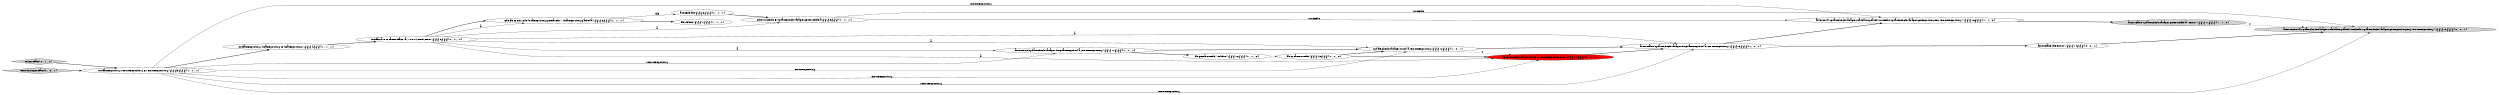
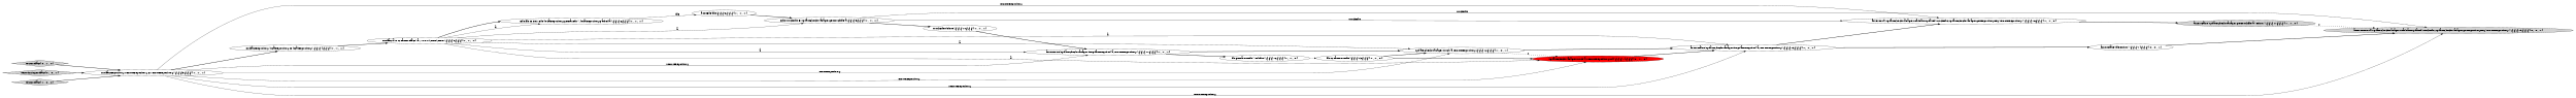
  digraph {
    rankdir=LR
    node [fillcolor=white shape=ellipse style=filled]
    edge [style=bold]
    n1 [label="ArtifactRepository localRepository = localRepository()@@@4@@@['1', '1', '1']"]
    n2 [label="Artifact a = createArtifact(\"a\",\"0.0.1-SNAPSHOT\")@@@5@@@['1', '1', '1']"]
    n3 [label="assertTrue(updateCheckManager.isUpdateRequired(a,remoteRepository))@@@11@@@['1', '1', '1']"]
    n4 [label="updateCheckManager.touch(a,remoteRepository)@@@12@@@['1', '0', '1']"]
    n5 [label="assertFalse(updateCheckManager.isUpdateRequired(a,remoteRepository))@@@13@@@['1', '1', '1']"]
    n6 [fillcolor=red label="updateCheckManager.touch(a,remoteRepository,null)@@@14@@@['0', '1', '0']"]
    n7 [label="File touchFile = updateCheckManager.getTouchfile(a)@@@9@@@['1', '1', '1']"]
    n8 [label="File file = new File(localRepository.getBasedir(),localRepository.pathOf(a))@@@6@@@['1', '1', '1']"]
    n9 [label="file.getParentFile().mkdirs()@@@12@@@['1', '1', '0']"]
    n10 [label="file.createNewFile()@@@13@@@['1', '1', '0']"]
    n11 [label="assertFalse(file.exists())@@@14@@@['0', '0', '1']"]
    n12 [label="assertNull(updateCheckManager.readLastUpdated(touchFile,updateCheckManager.getRepositoryKey(remoteRepository)))@@@16@@@['1', '1', '0']"]
    n13 [fillcolor=lightgray label="assertNotNull(updateCheckManager.readLastUpdated(touchFile,updateCheckManager.getRepositoryKey(remoteRepository)))@@@15@@@['0', '0', '1']"]
    n14 [fillcolor=lightgray label="assertFalse(updateCheckManager.getTouchfile(a).exists())@@@17@@@['1', '1', '0']"]
    n15 [label="ArtifactRepository remoteRepository = remoteRepository()@@@3@@@['1', '1', '1']"]
+   n16 [label="touchFile.delete()@@@10@@@['1', '1', '1']"]
    n17 [label="a.setFile(file)@@@8@@@['1', '1', '1']"]
-   n18 [label="file.delete()@@@7@@@['1', '1', '1']"]
    n19 [fillcolor=lightgray label="testArtifact['0', '1', '0']" shape=diamond]
    n20 [fillcolor=lightgray label="testMissingArtifact['0', '0', '1']" shape=diamond]
+   n21 [fillcolor=lightgray label="testArtifact['1', '0', '0']" shape=diamond]
    n1 -> n2
    n2 -> n3 [label=a style=solid]
    n2 -> n4 [label=a style=solid]
    n2 -> n5 [label=a style=solid]
    n2 -> n6 [label=a style=solid]
    n2 -> n7 [label=a style=solid]
    n2 -> n8
    n2 -> n8 [label=a style=solid]
    n3 -> n4
    n3 -> n9
    n4 -> n5
    n4 -> n6 [label=0 style=dashed]
    n5 -> n11
    n5 -> n12
    n6 -> n5
    n7 -> n12 [label=touchFile style=solid]
    n7 -> n13 [label=touchFile style=solid]
+   n7 -> n16
    n8 -> n17 [label=file style=solid]
-   n8 -> n18
    n9 -> n10 [style=dashed]
    n10 -> n4
    n10 -> n6
    n11 -> n13
    n12 -> n14
    n14 -> n13 [label=0 style=dashed]
    n15 -> n1
    n15 -> n3 [label=remoteRepository style=solid]
    n15 -> n4 [label=remoteRepository style=solid]
    n15 -> n5 [label=remoteRepository style=solid]
    n15 -> n6 [label=remoteRepository style=solid]
    n15 -> n12 [label=remoteRepository style=solid]
    n15 -> n13 [label=remoteRepository style=solid]
+   n16 -> n3
    n17 -> n7
    n19 -> n15
    n20 -> n15
+   n21 -> n15
  }
